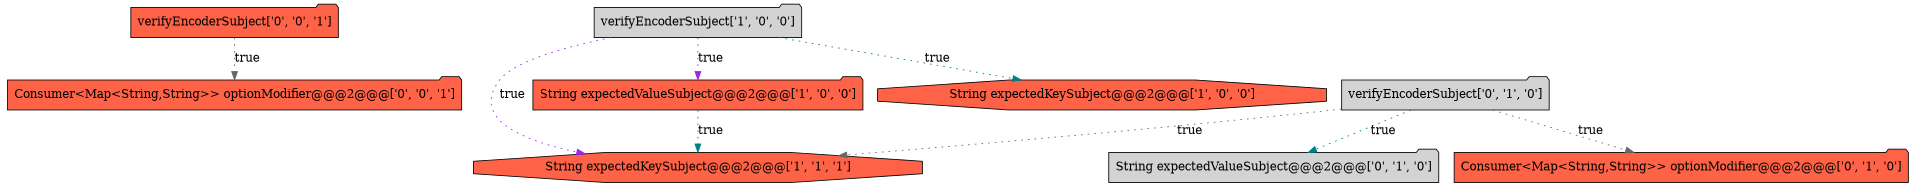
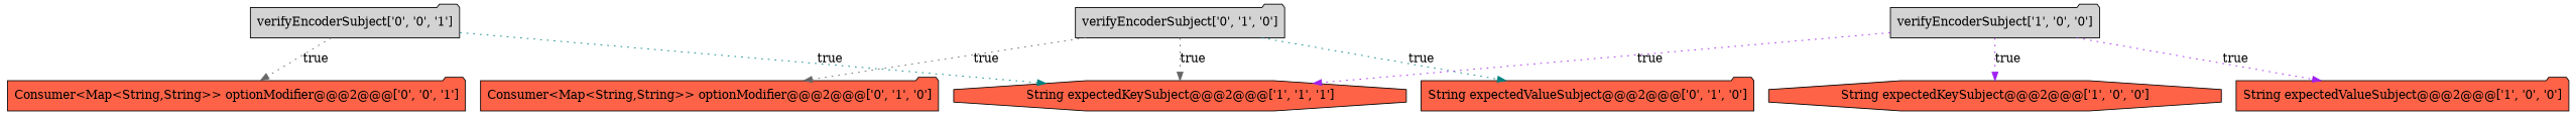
  digraph {
    node [fillcolor=tomato shape=folder style=filled]
    edge [color=gray40 style=dotted]
    n1 [label="Consumer<Map<String,String>> optionModifier@@@2@@@['0', '0', '1']"]
    n2 [label="String expectedKeySubject@@@2@@@['1', '1', '1']" shape=octagon]
    n3 [label="String expectedValueSubject@@@2@@@['1', '0', '0']"]
    n4 [fillcolor=lightgray label="verifyEncoderSubject['0', '1', '0']"]
-   n5 [fillcolor=lightgray label="String expectedValueSubject@@@2@@@['0', '1', '0']"]
+   n5 [label="String expectedValueSubject@@@2@@@['0', '1', '0']"]
    n6 [label="Consumer<Map<String,String>> optionModifier@@@2@@@['0', '1', '0']"]
    n7 [fillcolor=lightgray label="verifyEncoderSubject['1', '0', '0']"]
    n8 [label="String expectedKeySubject@@@2@@@['1', '0', '0']" shape=octagon]
-   n9 [label="verifyEncoderSubject['0', '0', '1']"]
+   n9 [fillcolor=lightgray label="verifyEncoderSubject['0', '0', '1']"]
    n4 -> n2 [label=true]
    n4 -> n5 [color=teal label=true]
    n4 -> n6 [label=true]
    n7 -> n2 [color=purple label=true]
    n7 -> n3 [color=purple label=true]
-   n7 -> n8 [color=teal label=true]
+   n7 -> n8 [color=purple label=true]
    n9 -> n1 [label=true]
-   n3 -> n2 [color=teal label=true]
+   n9 -> n2 [color=teal label=true]
  }
